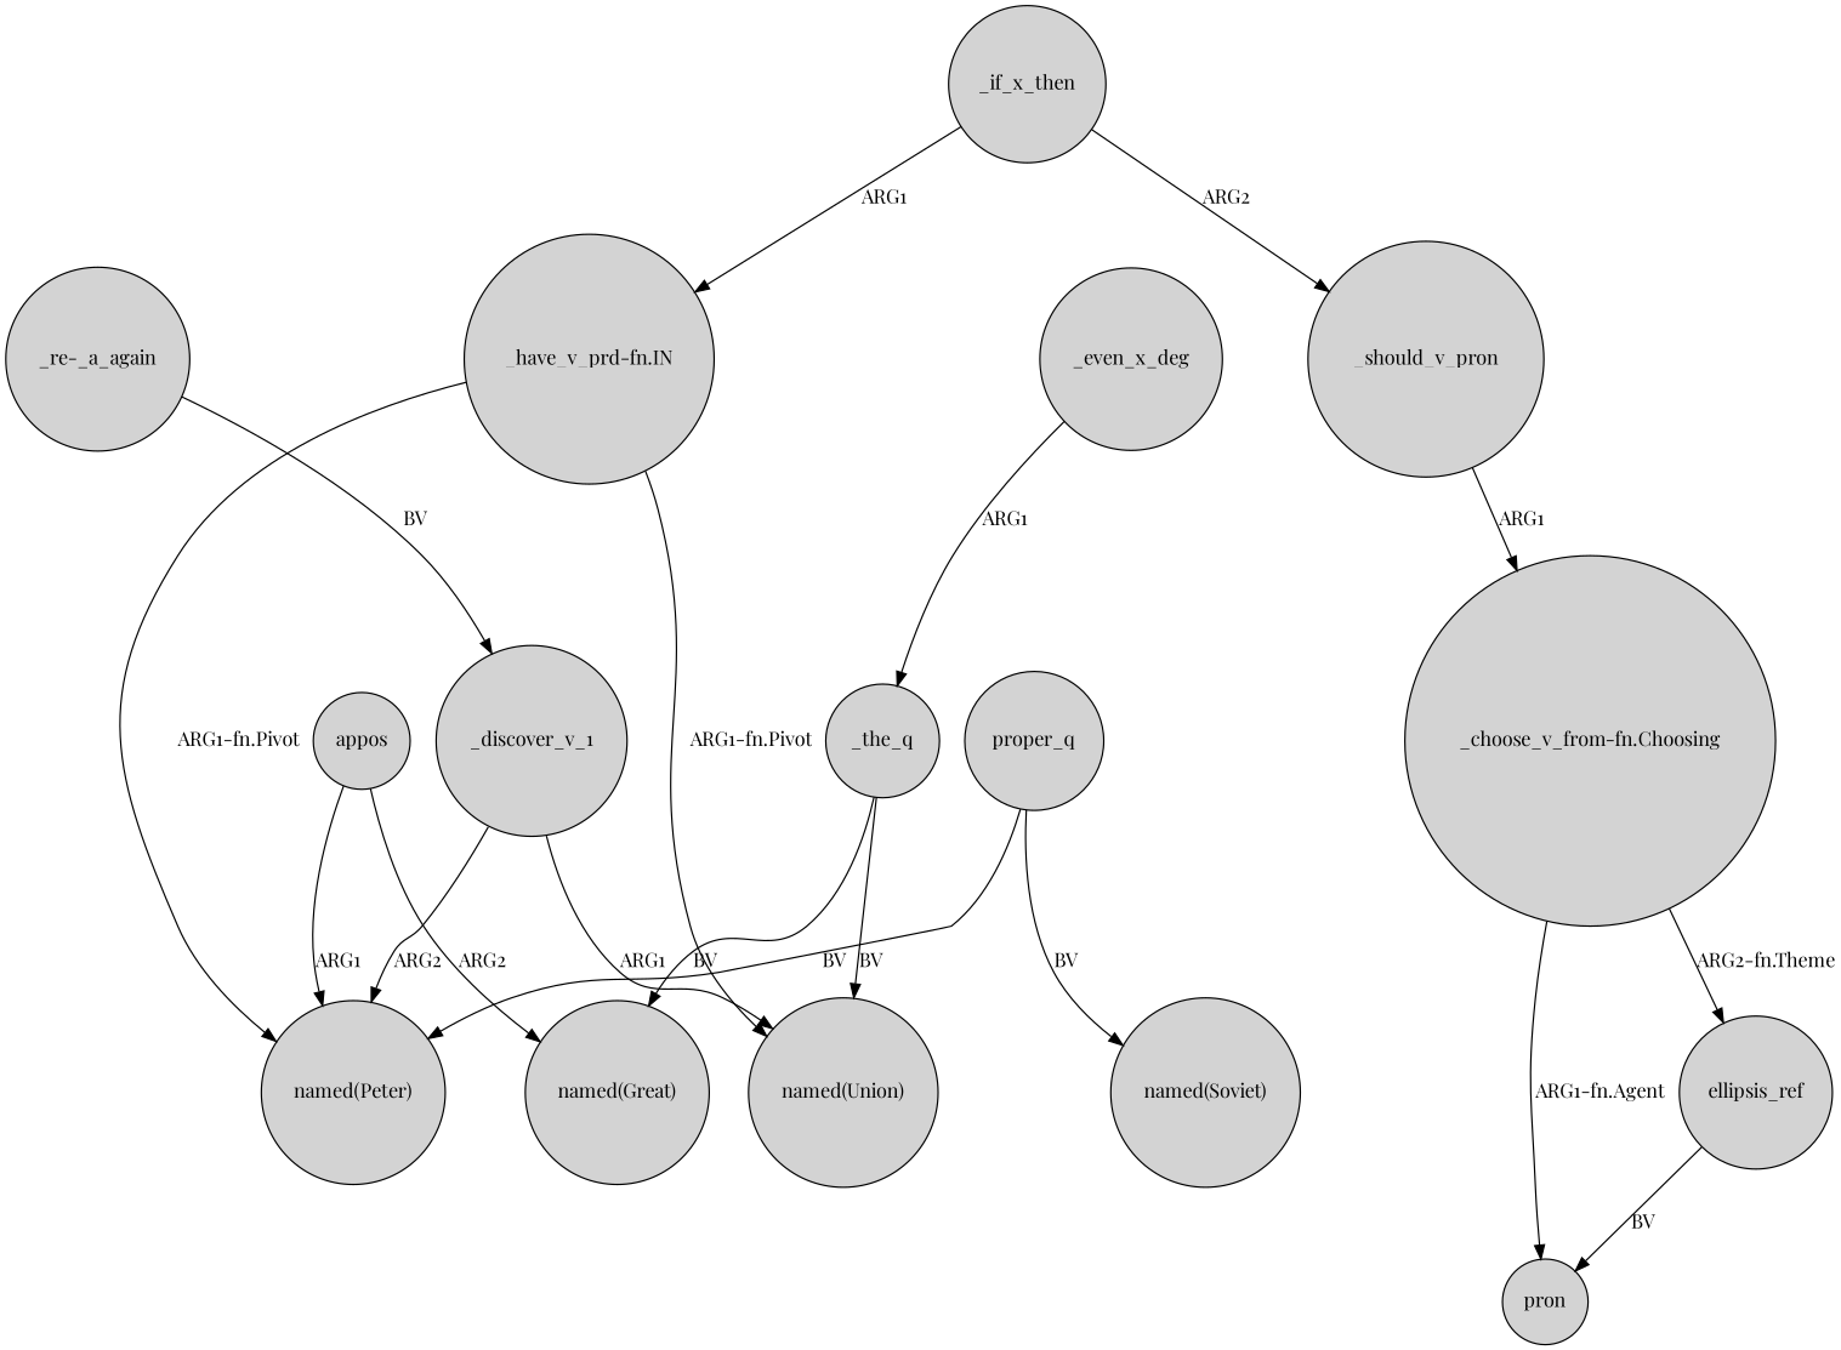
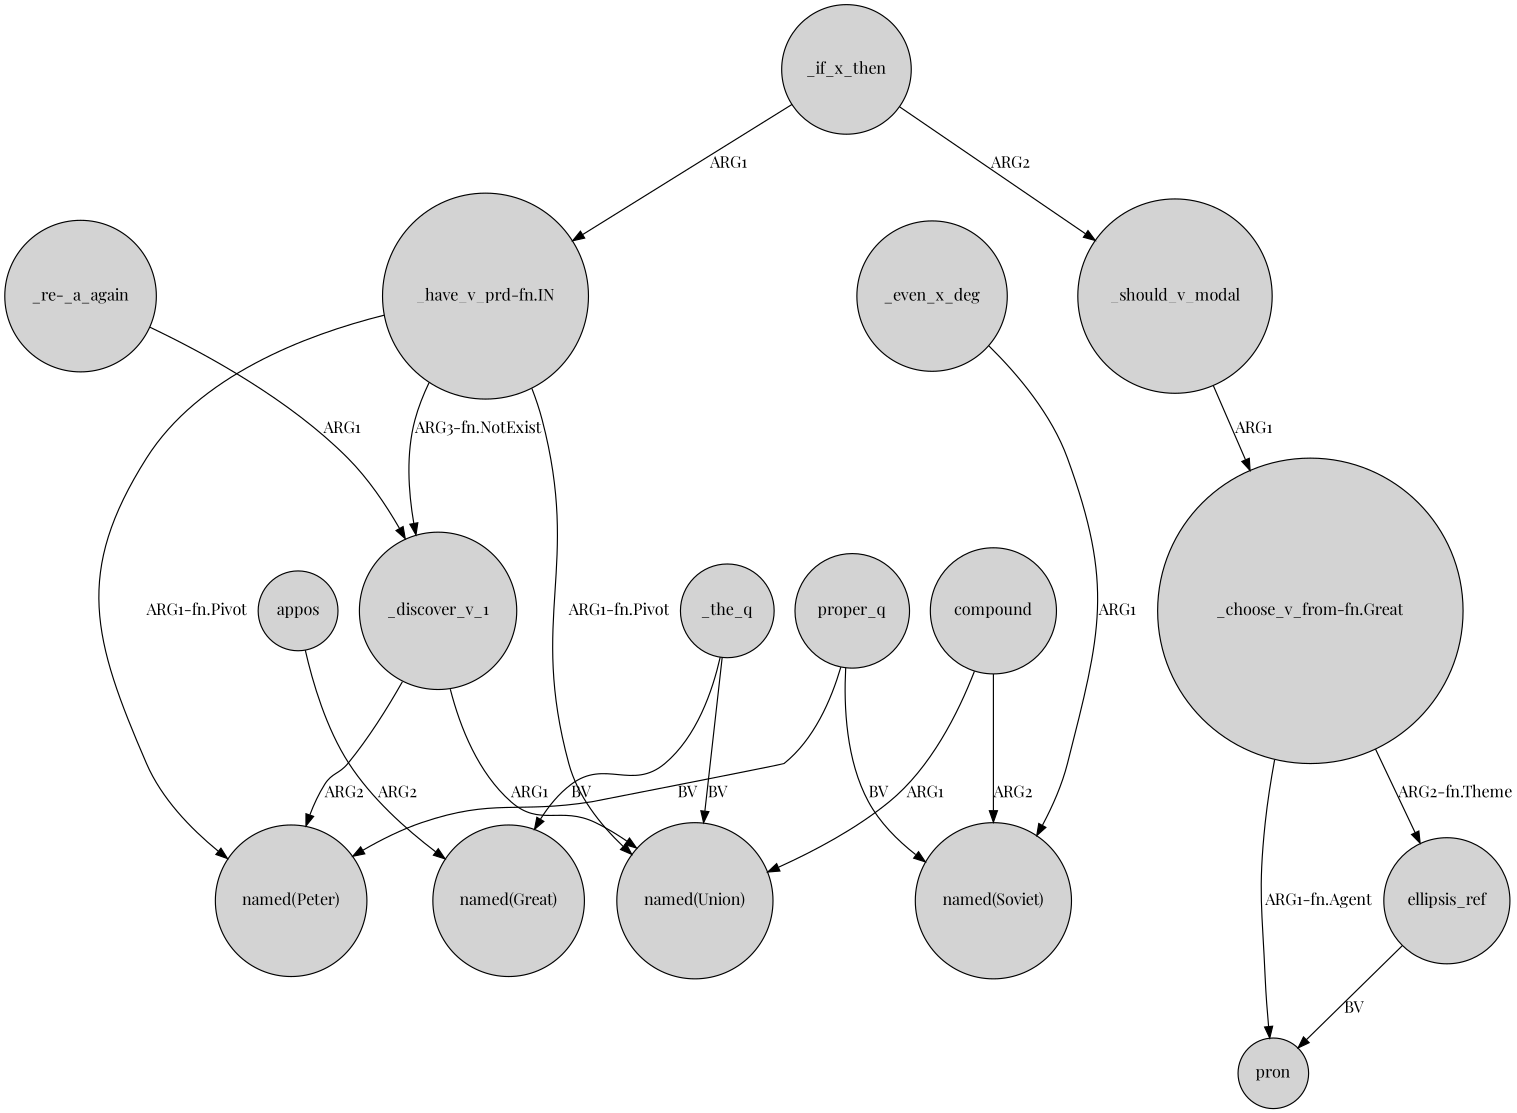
  digraph {
    fontname="Playfair Display"
    node [fontname="Playfair Display" shape=circle style=filled]
    edge [fontname="Playfair Display"]
    "_have_v_prd-fn.IN"
    "named(Peter)"
    "named(Union)"
    _discover_v_1
-   "_choose_v_from-fn.Choosing"
+   "_choose_v_from-fn.Choosing" [label="_choose_v_from-fn.Great"]
    pron
    ellipsis_ref
    appos
    "named(Great)"
    proper_q
    "named(Soviet)"
    _even_x_deg
    _the_q
-   _should_v_modal [label=_should_v_pron]
+   compound
+   _should_v_modal
    _if_x_then
    "_re-_a_again"
    "_have_v_prd-fn.IN" -> "named(Peter)" [label="ARG1-fn.Pivot"]
    "_have_v_prd-fn.IN" -> "named(Union)" [label="ARG1-fn.Pivot"]
+   "_have_v_prd-fn.IN" -> _discover_v_1 [label="ARG3-fn.NotExist"]
    _discover_v_1 -> "named(Peter)" [label=ARG2]
    _discover_v_1 -> "named(Union)" [label=ARG1]
    "_choose_v_from-fn.Choosing" -> pron [label="ARG1-fn.Agent"]
    "_choose_v_from-fn.Choosing" -> ellipsis_ref [label="ARG2-fn.Theme"]
    ellipsis_ref -> pron [label=BV]
-   appos -> "named(Peter)" [label=ARG1]
    appos -> "named(Great)" [label=ARG2]
    proper_q -> "named(Peter)" [label=BV]
    proper_q -> "named(Soviet)" [label=BV]
-   _even_x_deg -> _the_q [label=ARG1]
+   _even_x_deg -> "named(Soviet)" [label=ARG1]
    _the_q -> "named(Union)" [label=BV]
    _the_q -> "named(Great)" [label=BV]
+   compound -> "named(Union)" [label=ARG1]
+   compound -> "named(Soviet)" [label=ARG2]
    _should_v_modal -> "_choose_v_from-fn.Choosing" [label=ARG1]
    _if_x_then -> "_have_v_prd-fn.IN" [label=ARG1]
    _if_x_then -> _should_v_modal [label=ARG2]
-   "_re-_a_again" -> _discover_v_1 [label=BV]
+   "_re-_a_again" -> _discover_v_1 [label=ARG1]
  }
